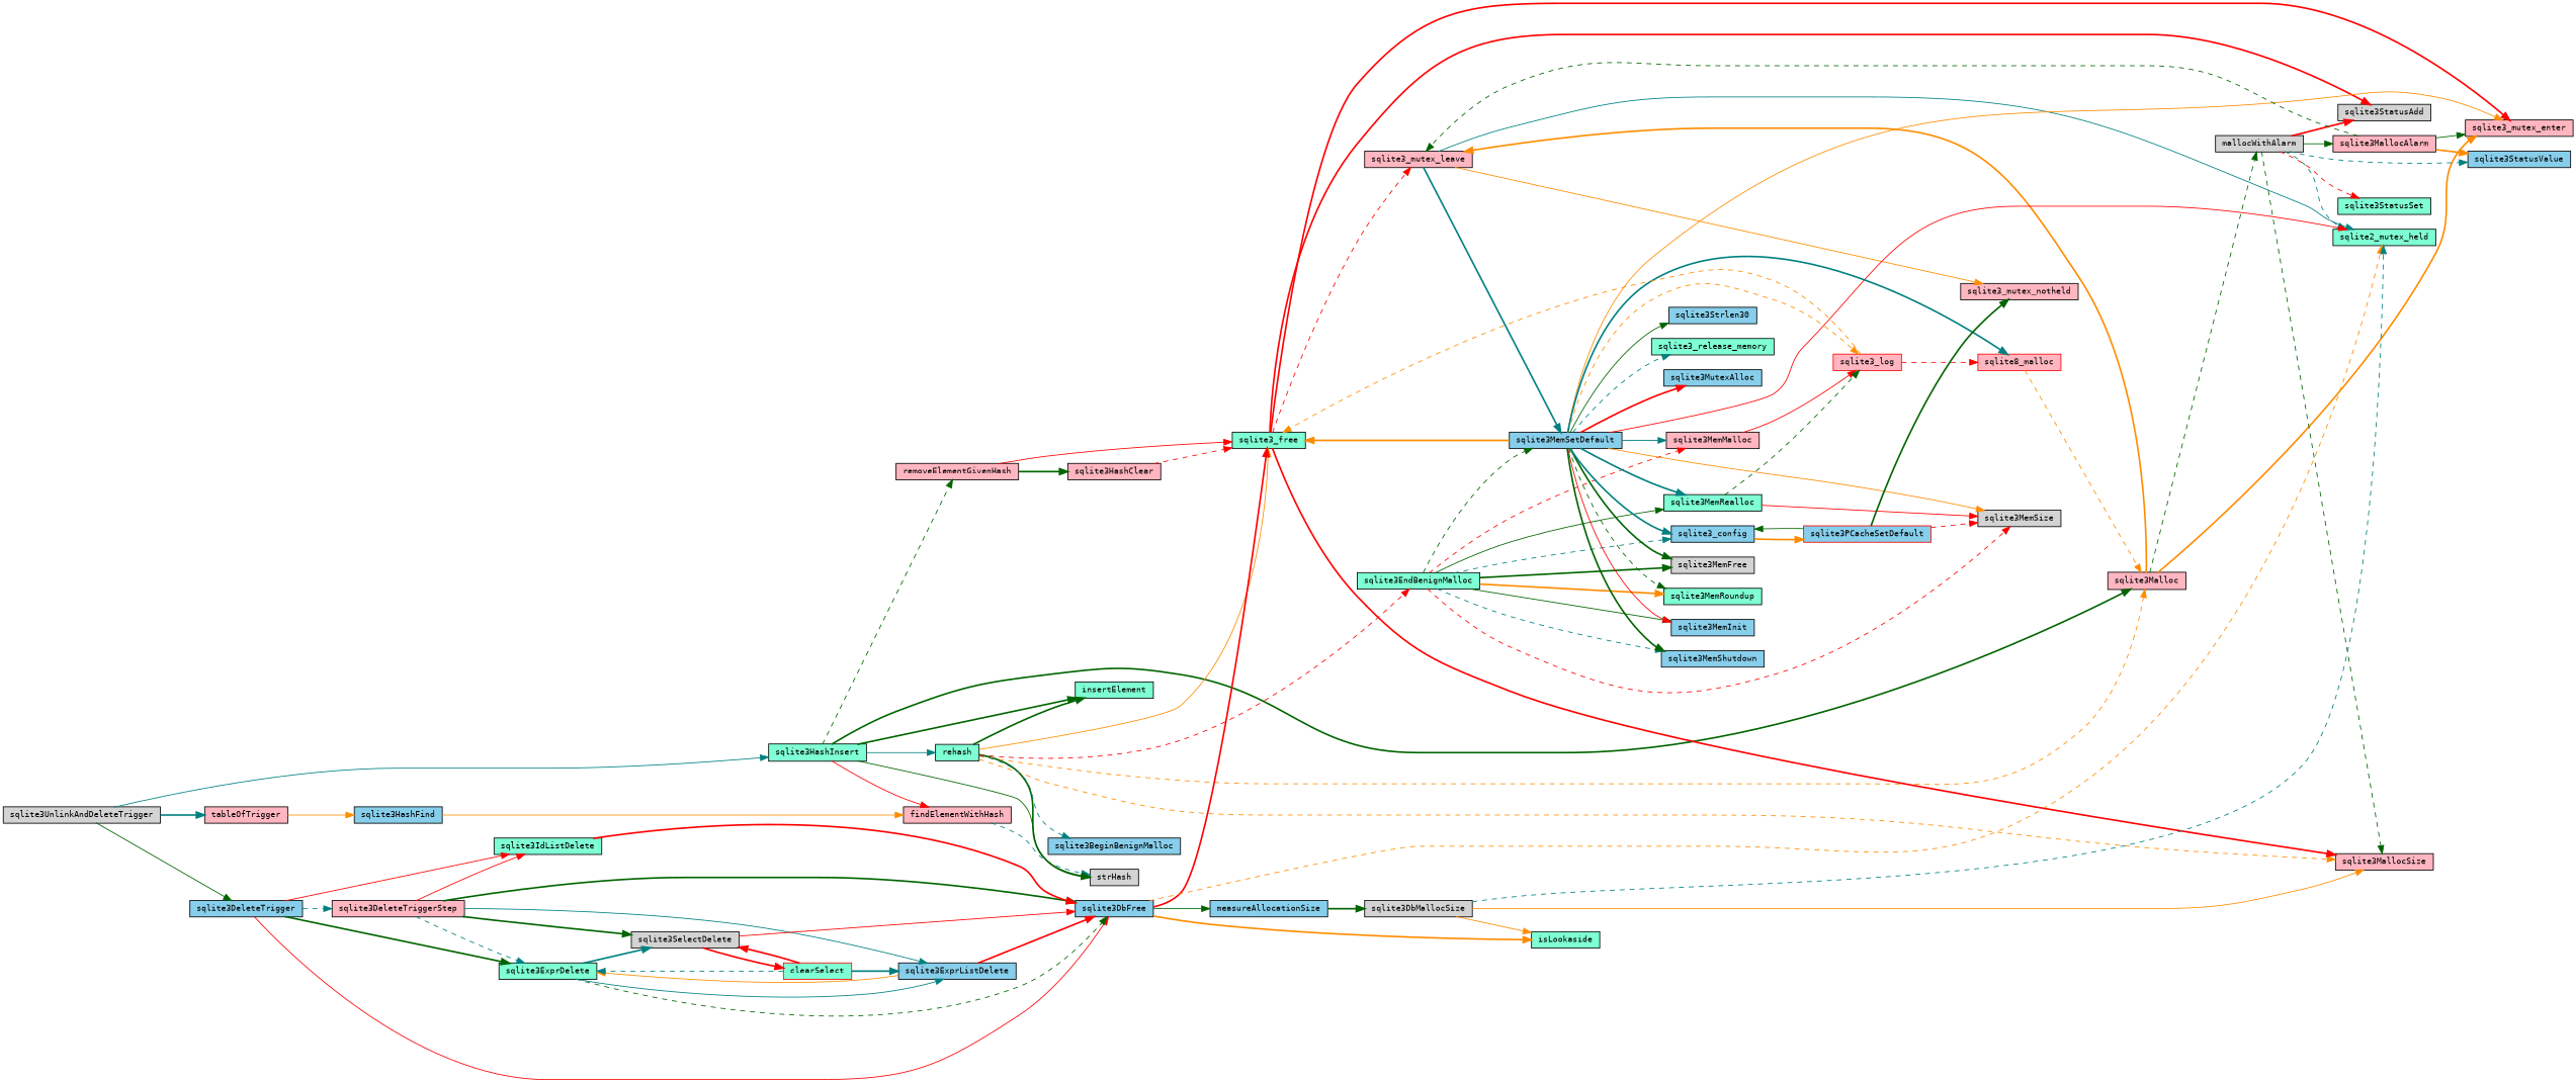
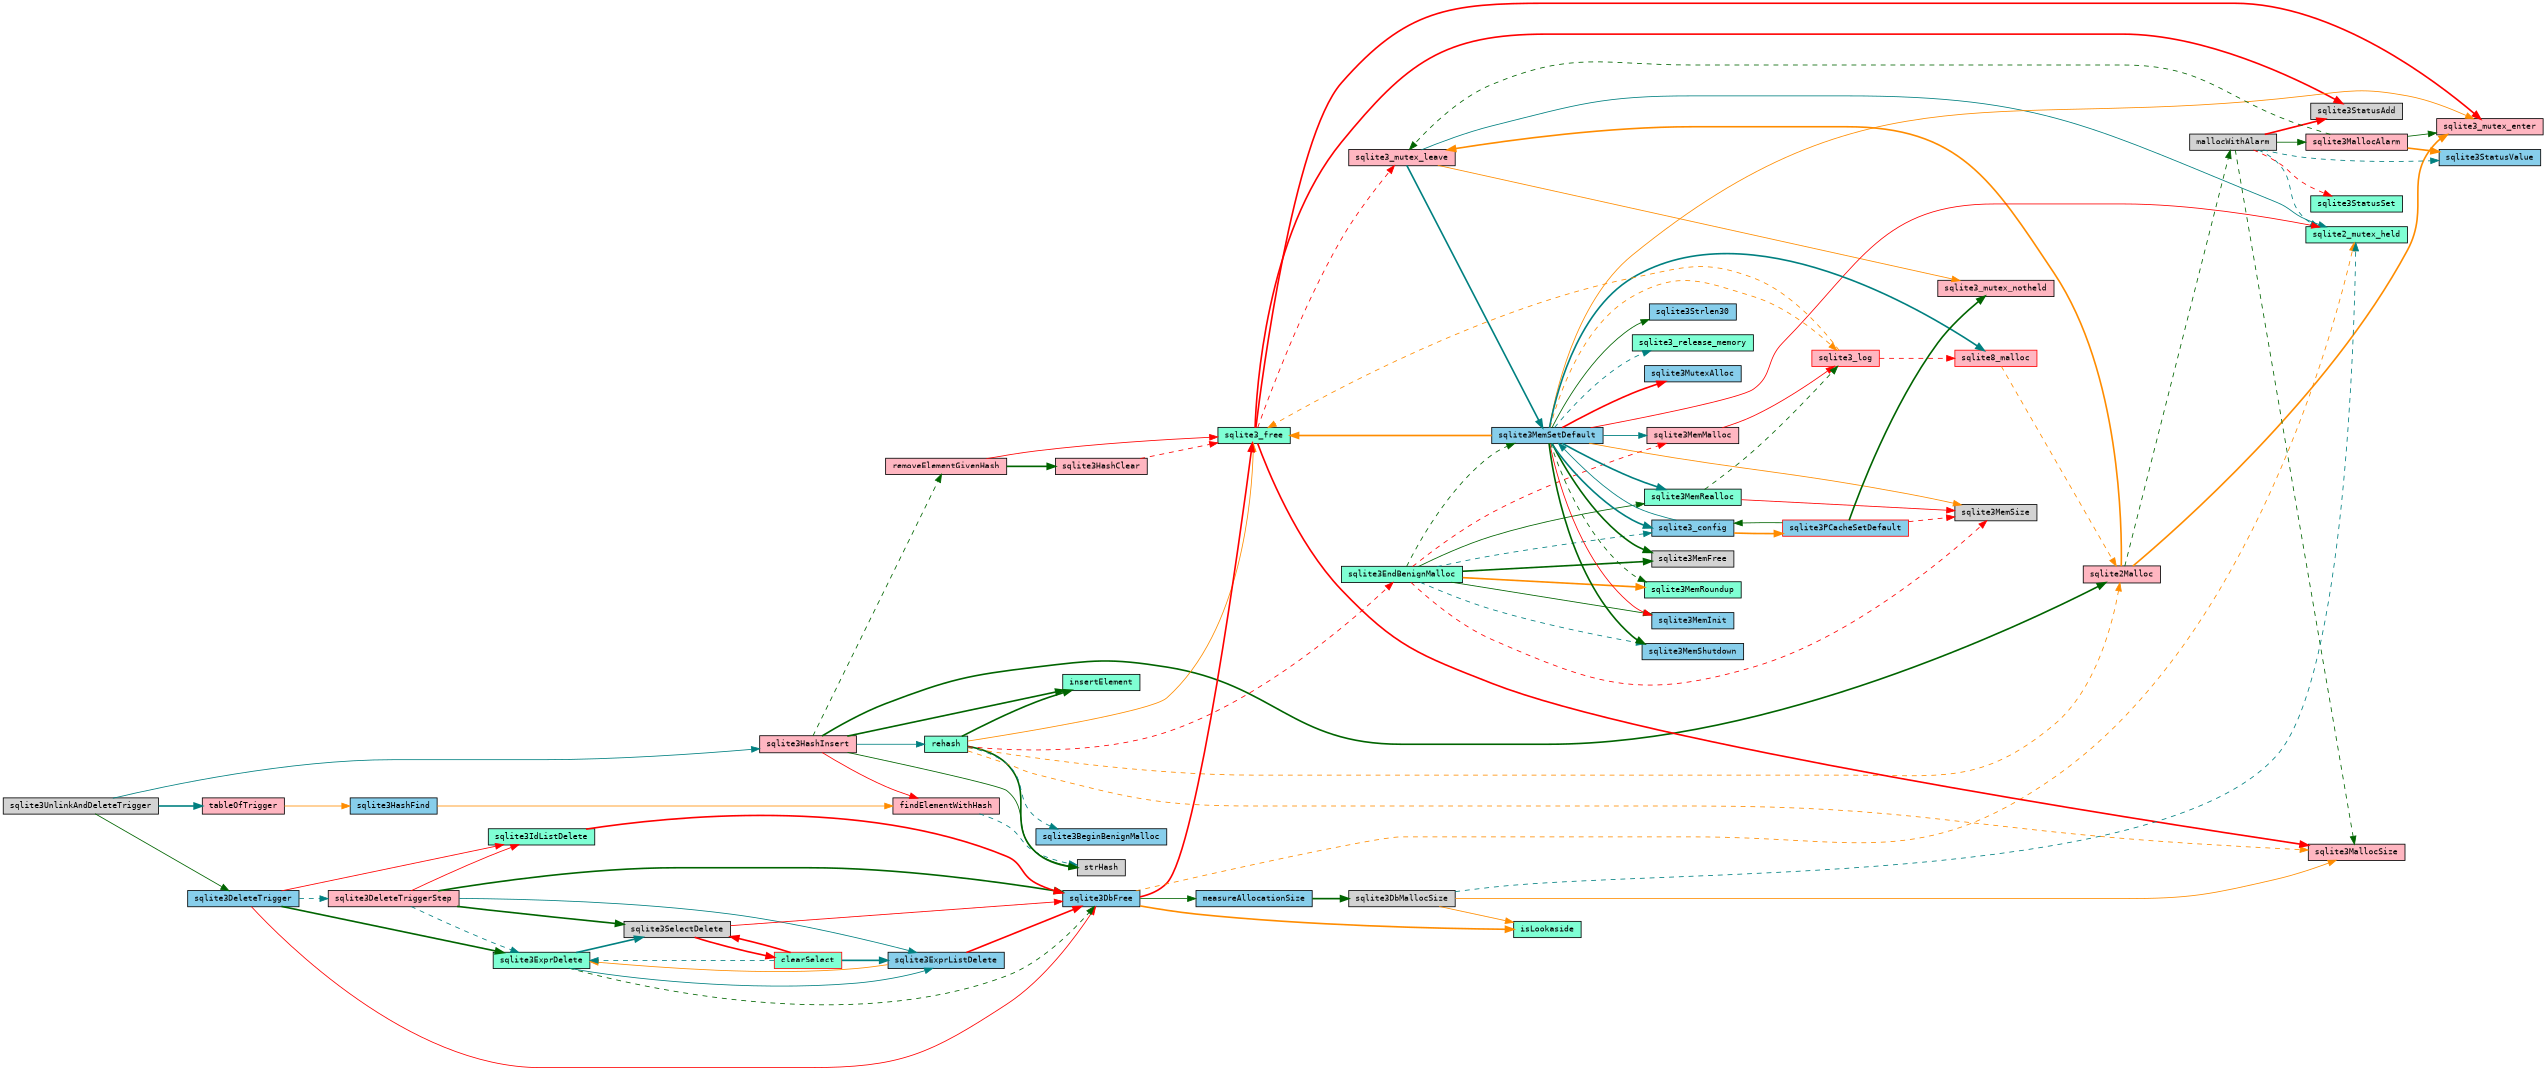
  digraph {
    fontname="DejaVu Sans Mono"
    rankdir=LR
    node [color=black fillcolor=lightpink fontname="DejaVu Sans Mono" fontsize=10 shape=record style=filled]
    edge [color=darkgreen fontname="DejaVu Sans Mono" fontsize=10 labelfontname=FreeSans labelfontsize=10 style=bold]
    n1 [fillcolor=lightgrey fontcolor=black height=0.2 label=sqlite3UnlinkAndDeleteTrigger width=0.4]
-   n2 [fillcolor=aquamarine height=0.2 label=sqlite3HashInsert width=0.4]
+   n2 [height=0.2 label=sqlite3HashInsert width=0.4]
    n3 [height=0.2 label=tableOfTrigger width=0.4]
    n4 [fillcolor=skyblue height=0.2 label=sqlite3DeleteTrigger width=0.4]
    n5 [height=0.2 label=findElementWithHash width=0.4]
    n6 [fillcolor=lightgrey height=0.2 label=strHash width=0.4]
    n7 [height=0.2 label=removeElementGivenHash width=0.4]
-   n8 [height=0.2 label=sqlite3Malloc width=0.4]
+   n8 [height=0.2 label=sqlite2Malloc width=0.4]
    n9 [fillcolor=aquamarine height=0.2 label=rehash width=0.4]
    n10 [fillcolor=aquamarine height=0.2 label=insertElement width=0.4]
    n11 [fillcolor=skyblue height=0.2 label=sqlite3HashFind width=0.4]
    n12 [height=0.2 label=sqlite3DeleteTriggerStep width=0.4]
    n13 [fillcolor=aquamarine height=0.2 label=sqlite3ExprDelete width=0.4]
    n14 [fillcolor=skyblue height=0.2 label=sqlite3DbFree width=0.4]
    n15 [fillcolor=aquamarine height=0.2 label=sqlite3IdListDelete width=0.4]
    n16 [fillcolor=aquamarine height=0.2 label=sqlite3_free width=0.4]
    n17 [height=0.2 label=sqlite3HashClear width=0.4]
    n18 [height=0.2 label=sqlite3_mutex_enter width=0.4]
    n19 [height=0.2 label=sqlite3_mutex_leave width=0.4]
    n20 [fillcolor=lightgrey height=0.2 label=mallocWithAlarm width=0.4]
    n21 [height=0.2 label=sqlite3MallocSize width=0.4]
    n22 [fillcolor=skyblue height=0.2 label=sqlite3BeginBenignMalloc width=0.4]
    n23 [fillcolor=aquamarine height=0.2 label=sqlite3EndBenignMalloc width=0.4]
    n24 [fillcolor=lightgrey height=0.2 label=sqlite3StatusAdd width=0.4]
    n25 [fillcolor=aquamarine height=0.2 label=sqlite2_mutex_held width=0.4]
    n26 [height=0.2 label=sqlite3_mutex_notheld width=0.4]
    n27 [fillcolor=skyblue height=0.2 label=sqlite3MemSetDefault width=0.4]
    n28 [fillcolor=aquamarine height=0.2 label=sqlite3StatusSet width=0.4]
    n29 [fillcolor=skyblue height=0.2 label=sqlite3StatusValue width=0.4]
    n30 [height=0.2 label=sqlite3MallocAlarm width=0.4]
    n31 [height=0.2 label=sqlite3MemMalloc width=0.4]
    n32 [fillcolor=lightgrey height=0.2 label=sqlite3MemFree width=0.4]
    n33 [fillcolor=aquamarine height=0.2 label=sqlite3MemRealloc width=0.4]
    n34 [fillcolor=lightgrey height=0.2 label=sqlite3MemSize width=0.4]
    n35 [fillcolor=aquamarine height=0.2 label=sqlite3MemRoundup width=0.4]
    n36 [fillcolor=skyblue height=0.2 label=sqlite3MemInit width=0.4]
    n37 [fillcolor=skyblue height=0.2 label=sqlite3MemShutdown width=0.4]
    n38 [fillcolor=skyblue height=0.2 label=sqlite3_config width=0.4]
    n39 [color=red height=0.2 label=sqlite3_log width=0.4]
    n40 [color=red height=0.2 label=sqlite8_malloc width=0.4]
    n41 [fillcolor=skyblue height=0.2 label=sqlite3MutexAlloc width=0.4]
    n42 [fillcolor=skyblue height=0.2 label=sqlite3Strlen30 width=0.4]
    n43 [fillcolor=aquamarine height=0.2 label=sqlite3_release_memory width=0.4]
    n44 [color=red fillcolor=skyblue height=0.2 label=sqlite3PCacheSetDefault width=0.4]
    n45 [fillcolor=lightgrey height=0.2 label=sqlite3SelectDelete width=0.4]
    n46 [fillcolor=skyblue height=0.2 label=sqlite3ExprListDelete width=0.4]
    n47 [fillcolor=skyblue height=0.2 label=measureAllocationSize width=0.4]
    n48 [fillcolor=aquamarine height=0.2 label=isLookaside width=0.4]
    n49 [color=red fillcolor=aquamarine height=0.2 label=clearSelect width=0.4]
    n50 [fillcolor=lightgrey height=0.2 label=sqlite3DbMallocSize width=0.4]
    n1 -> n2 [color=teal style=solid]
    n1 -> n3 [color=teal]
    n1 -> n4 [style=solid]
    n2 -> n5 [color=red style=solid]
    n2 -> n6 [style=solid]
    n2 -> n7 [style=dashed]
    n2 -> n8
    n2 -> n9 [color=teal style=solid]
    n2 -> n10
    n3 -> n11 [color=darkorange style=solid]
    n4 -> n12 [color=teal style=dashed]
    n4 -> n13
    n4 -> n14 [color=red style=solid]
    n4 -> n15 [color=red style=solid]
    n5 -> n6 [color=teal style=dashed]
    n7 -> n16 [color=red style=solid]
    n7 -> n17
    n8 -> n18 [color=darkorange]
    n8 -> n19 [color=darkorange]
    n8 -> n20 [style=dashed]
    n9 -> n6
    n9 -> n8 [color=darkorange style=dashed]
    n9 -> n10
    n9 -> n16 [color=darkorange style=solid]
    n9 -> n21 [color=darkorange style=dashed]
    n9 -> n22 [color=teal style=dashed]
    n9 -> n23 [color=red style=dashed]
    n11 -> n5 [color=darkorange style=solid]
    n12 -> n13 [color=teal style=dashed]
    n12 -> n14
    n12 -> n15 [color=red style=solid]
    n12 -> n45
    n12 -> n46 [color=teal style=solid]
    n13 -> n14 [style=dashed]
    n13 -> n45 [color=teal]
    n13 -> n46 [color=teal style=solid]
    n14 -> n16 [color=red]
    n14 -> n25 [color=darkorange style=dashed]
    n14 -> n47 [style=solid]
    n14 -> n48 [color=darkorange]
    n15 -> n14 [color=red]
    n16 -> n18 [color=red]
    n16 -> n19 [color=red style=dashed]
    n16 -> n21 [color=red]
    n16 -> n24 [color=red]
    n17 -> n16 [color=red style=dashed]
    n19 -> n25 [color=teal style=solid]
    n19 -> n26 [color=darkorange style=solid]
    n19 -> n27 [color=teal]
    n20 -> n21 [style=dashed]
    n20 -> n24 [color=red]
    n20 -> n25 [color=teal style=dashed]
    n20 -> n28 [color=red style=dashed]
    n20 -> n29 [color=teal style=dashed]
    n20 -> n30 [style=solid]
    n23 -> n27 [style=dashed]
    n23 -> n31 [color=red style=dashed]
    n23 -> n32
    n23 -> n33 [style=solid]
    n23 -> n34 [color=red style=dashed]
    n23 -> n35 [color=darkorange]
    n23 -> n36 [style=solid]
    n23 -> n37 [color=teal style=dashed]
    n23 -> n38 [color=teal style=dashed]
    n27 -> n16 [color=darkorange]
    n27 -> n18 [color=darkorange style=solid]
    n27 -> n25 [color=red style=solid]
    n27 -> n31 [color=teal style=solid]
    n27 -> n32
    n27 -> n33 [color=teal]
    n27 -> n34 [color=darkorange style=solid]
    n27 -> n35 [style=dashed]
    n27 -> n36 [color=red style=solid]
    n27 -> n37
    n27 -> n38 [color=teal]
    n27 -> n39 [color=darkorange style=dashed]
    n27 -> n40 [color=teal]
    n27 -> n41 [color=red]
    n27 -> n42 [style=solid]
    n27 -> n43 [color=teal style=dashed]
    n30 -> n18 [style=solid]
    n30 -> n19 [style=dashed]
    n30 -> n29 [color=darkorange]
    n31 -> n39 [color=red style=solid]
    n33 -> n34 [color=red style=solid]
    n33 -> n39 [style=dashed]
+   n38 -> n27 [color=teal style=solid]
    n38 -> n44 [color=darkorange]
    n39 -> n16 [color=darkorange style=dashed]
    n39 -> n40 [color=red style=dashed]
    n40 -> n8 [color=darkorange style=dashed]
    n44 -> n26
    n44 -> n34 [color=red style=dashed]
    n44 -> n38 [style=solid]
    n45 -> n14 [color=red style=solid]
    n45 -> n49 [color=red]
    n46 -> n13 [color=darkorange style=solid]
    n46 -> n14 [color=red]
    n47 -> n50
    n49 -> n13 [color=teal style=dashed]
    n49 -> n45 [color=red]
    n49 -> n46 [color=teal]
    n50 -> n21 [color=darkorange style=solid]
    n50 -> n25 [color=teal style=dashed]
    n50 -> n48 [color=darkorange style=solid]
  }
